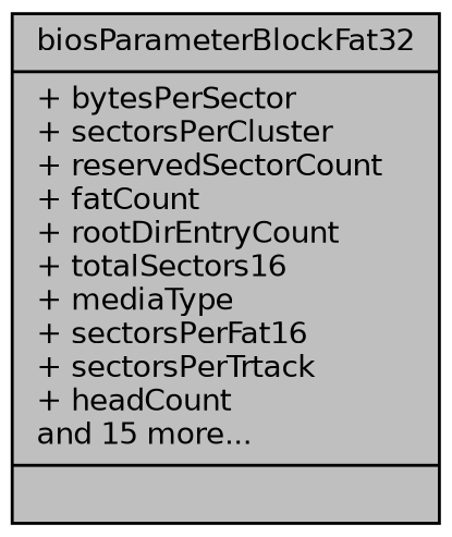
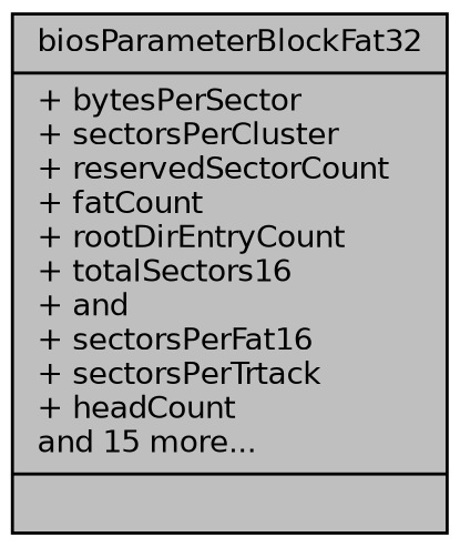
  digraph {
-   n1 [color=black fillcolor=grey75 fontcolor=black fontname=Helvetica fontsize=10 height=0.2 label="{biosParameterBlockFat32\n|+ bytesPerSector\l+ sectorsPerCluster\l+ reservedSectorCount\l+ fatCount\l+ rootDirEntryCount\l+ totalSectors16\l+ mediaType\l+ sectorsPerFat16\l+ sectorsPerTrtack\l+ headCount\land 15 more...\l|}" shape=record style=filled width=0.4]
+   n1 [color=black fillcolor=grey75 fontcolor=black fontname=Helvetica fontsize=10 height=0.2 label="{biosParameterBlockFat32\n|+ bytesPerSector\l+ sectorsPerCluster\l+ reservedSectorCount\l+ fatCount\l+ rootDirEntryCount\l+ totalSectors16\l+ and\l+ sectorsPerFat16\l+ sectorsPerTrtack\l+ headCount\land 15 more...\l|}" shape=record style=filled width=0.4]
  }
